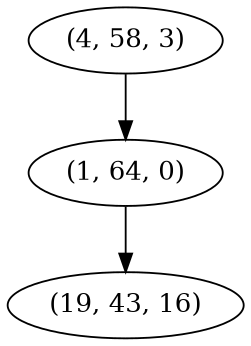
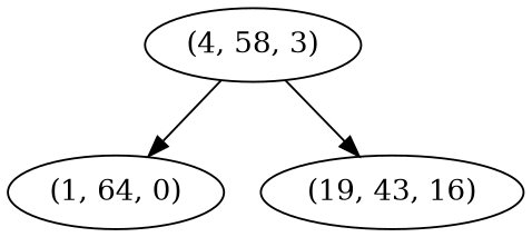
  digraph {
    "(4, 58, 3)"
    "(1, 64, 0)"
    "(19, 43, 16)"
    "(4, 58, 3)" -> "(1, 64, 0)"
-   "(1, 64, 0)" -> "(19, 43, 16)"
+   "(4, 58, 3)" -> "(19, 43, 16)"
  }
